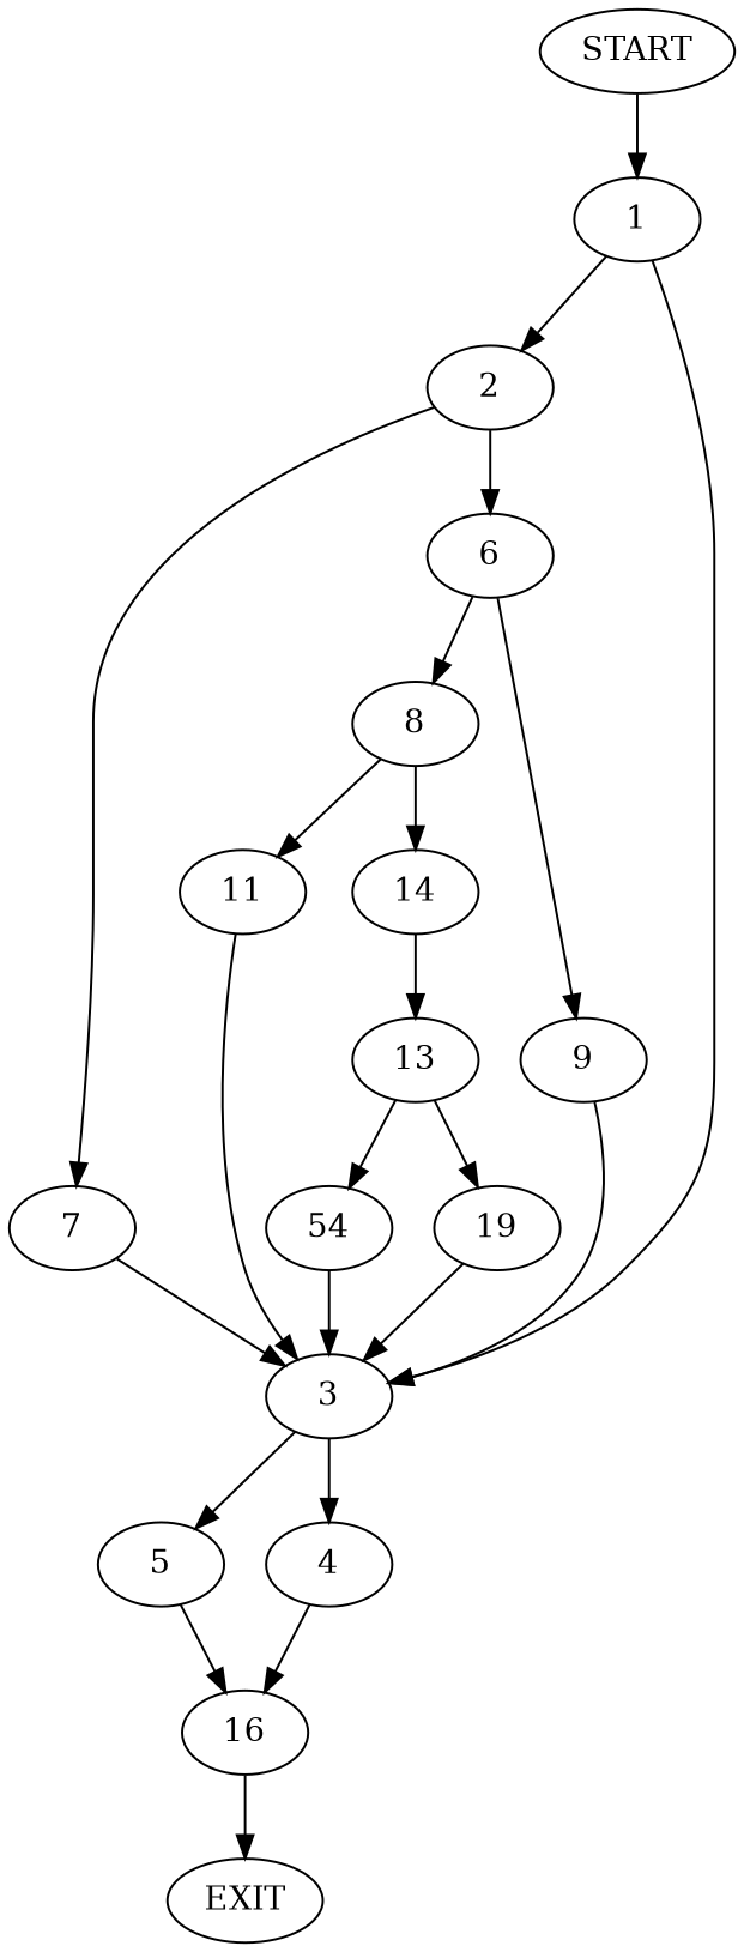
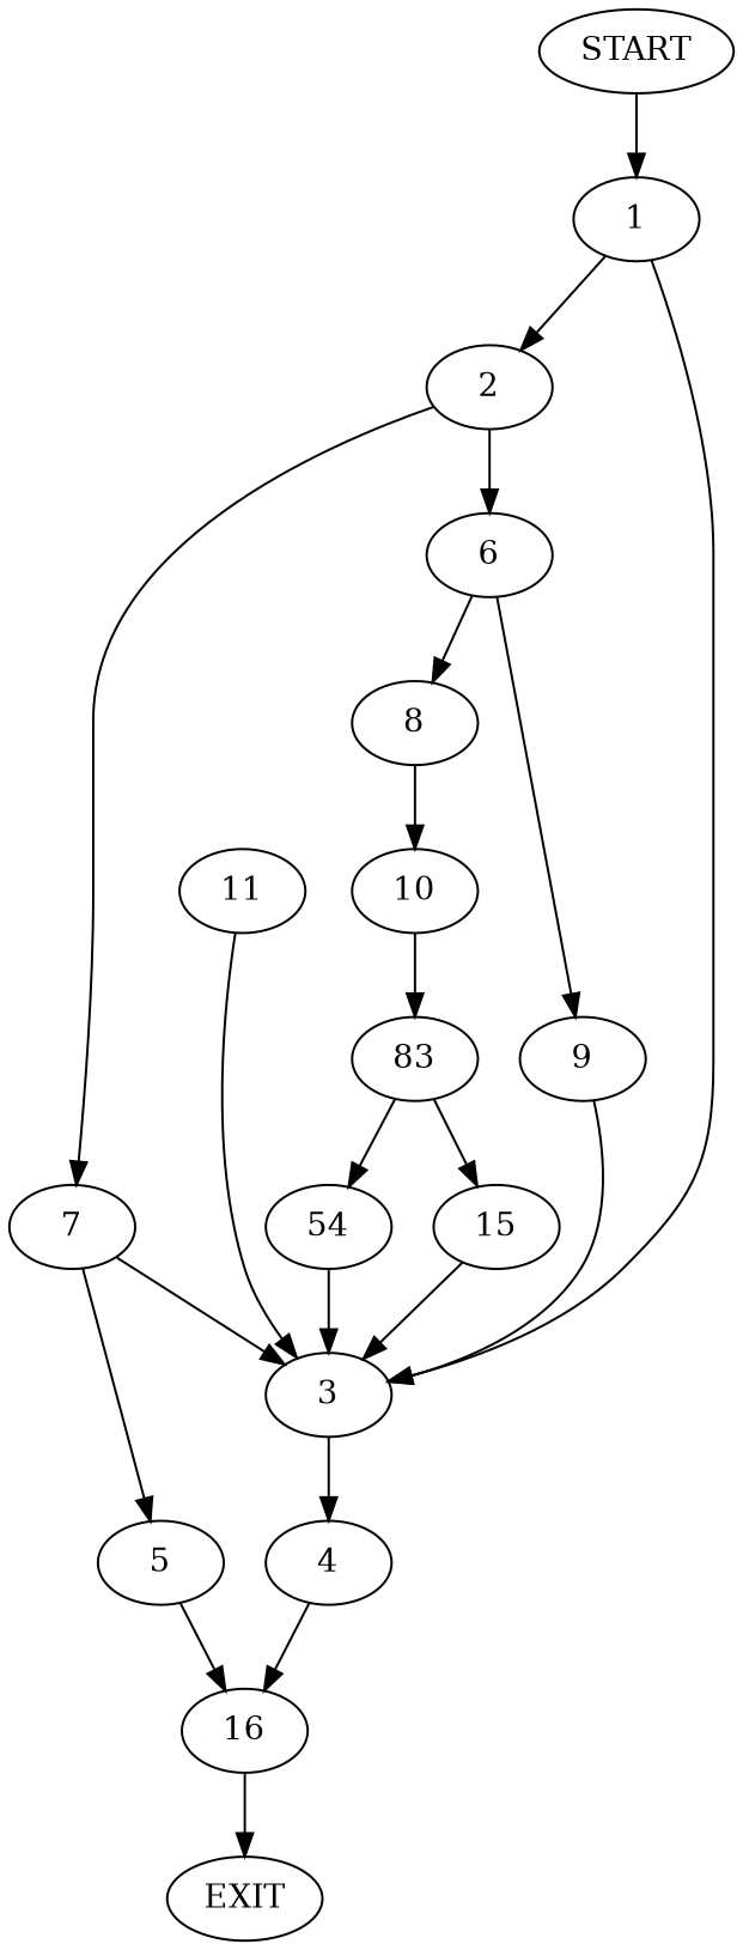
  digraph {
    n1 [label=START]
    1
    2
    3
    n5 [label=EXIT]
    6
    7
    4
    5
    8
    9
    16
-   10 [label=14]
+   10
    11
-   13
+   13 [label=83]
    n16 [label=54]
-   15 [label=19]
+   15
    n1 -> 1
    1 -> 2
    1 -> 3
    2 -> 6
    2 -> 7
    3 -> 4
-   3 -> 5
+   7 -> 5
    6 -> 8
    6 -> 9
    7 -> 3
    4 -> 16
    5 -> 16
    8 -> 10
-   8 -> 11
    9 -> 3
    16 -> n5
    10 -> 13
    11 -> 3
    13 -> n16
    13 -> 15
    n16 -> 3
    15 -> 3
  }
